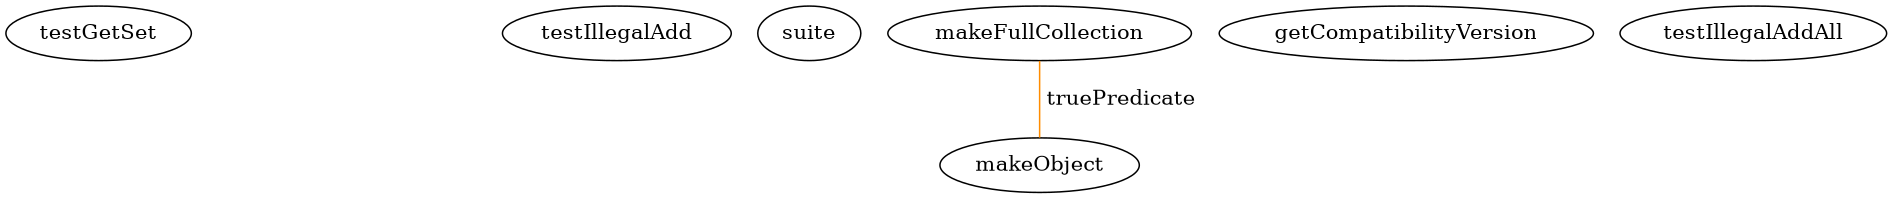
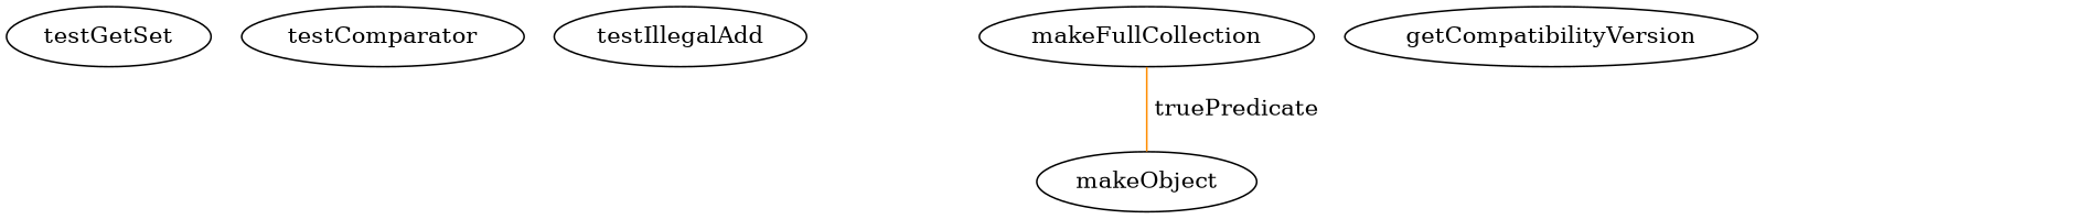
  digraph {
    testGetSet
+   testComparator
    testIllegalAdd
-   suite
    makeFullCollection
    makeObject
    getCompatibilityVersion
-   testIllegalAddAll
    makeFullCollection -> makeObject [dir=none label=" truePredicate" color=darkorange]
  }
